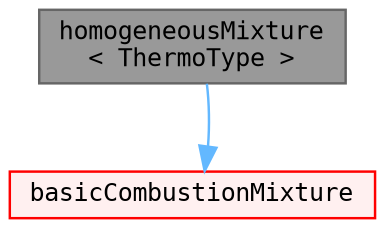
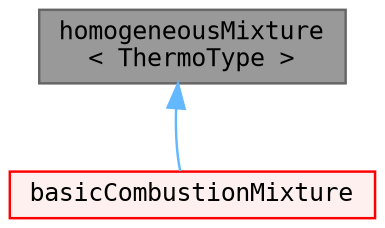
  digraph {
    fontname="DejaVu Sans Mono"
    node [fontname="DejaVu Sans Mono" fontsize=10 shape=box style=filled]
    n1 [color=gray40 fillcolor=grey60 fontcolor=black height=0.2 label="homogeneousMixture\l\< ThermoType \>" width=0.4]
    n2 [color=red fillcolor="#FFF0F0" height=0.2 label=basicCombustionMixture width=0.4]
-   n2 -> n1 [color=steelblue1 dir=back fontname="DejaVu Sans Mono" fontsize=10 labelfontname=Helvetica labelfontsize=10 style=solid]
+   n1 -> n2 [color=steelblue1 dir=back fontname="DejaVu Sans Mono" fontsize=10 labelfontname=Helvetica labelfontsize=10 style=solid]
  }
